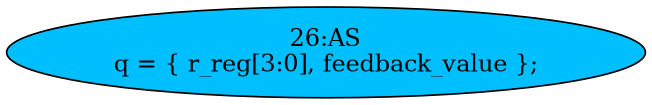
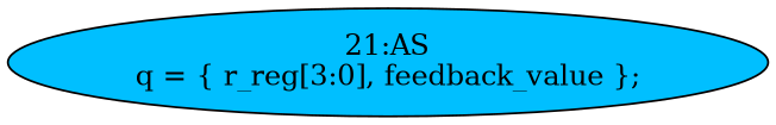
  strict digraph {
-   n1 [ast="<pyverilog.vparser.ast.Assign object at 0x7f2da50a1dd0>" def_var="['q']" fillcolor=deepskyblue label="26:AS\nq = { r_reg[3:0], feedback_value };" statements="[]" style=filled typ=Assign use_var="['r_reg', 'feedback_value']"]
+   n1 [ast="<pyverilog.vparser.ast.Assign object at 0x7f2da50a1dd0>" def_var="['q']" fillcolor=deepskyblue label="21:AS\nq = { r_reg[3:0], feedback_value };" statements="[]" style=filled typ=Assign use_var="['r_reg', 'feedback_value']"]
  }
